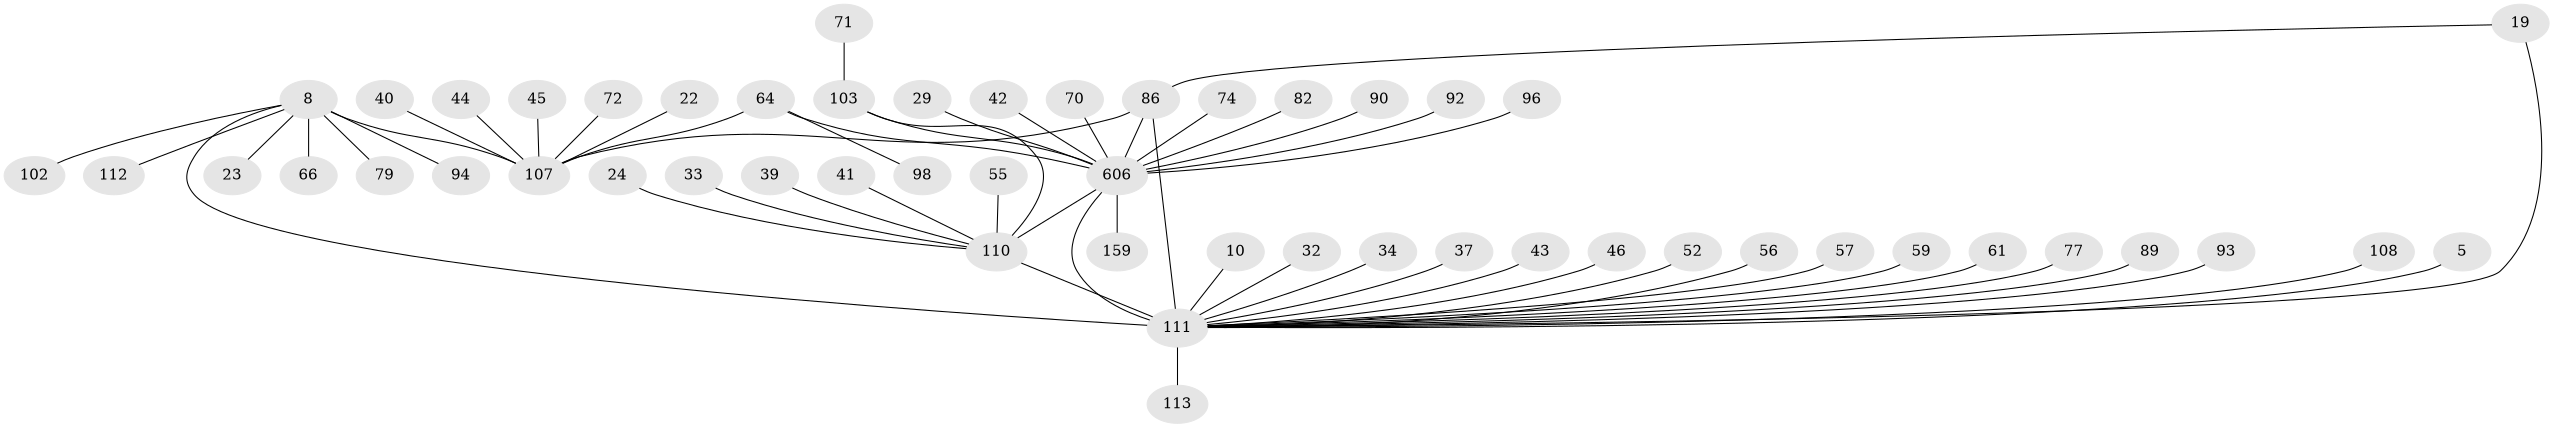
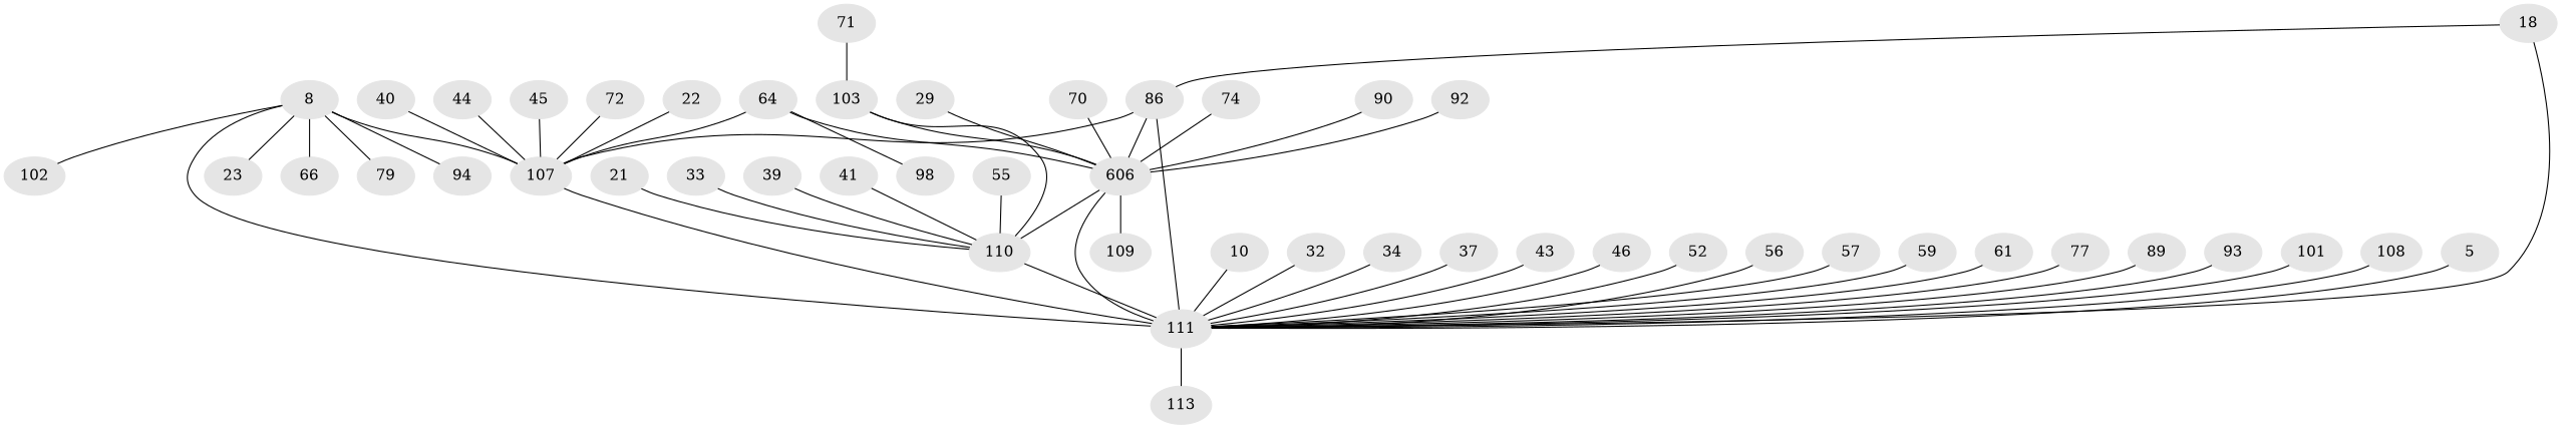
  graph {
    node [color=gray90 style=filled]
    111 [super="+104+11"]
    113
    5
    8
    23
    66
    79
    94 [super="+47"]
    102 [super="+88"]
    107 [super="+49+62+87"]
-   112
    10
    86 [super="+78+83"]
    n14 [label=606 super="+85+105+55+72"]
-   19
+   19 [label=18]
    110 [super="+81+100"]
-   21 [label=24]
+   21
    22
-   109 [label=159]
+   109
    29
    32 [super="+14"]
    33
    34
    37 [super="+9"]
    39
    40
    41
-   42
    43
    44
    45
    46
    52
    56
    57
    59
    61
    64 [super="+4"]
    98
    70
    103 [super="+91"]
    71
    74
    n44 [label=72 super="+18"]
    77
-   82
    89
    90
    92
    93
    n51 [label=55]
-   96
+   101
    108 [super="+84"]
    111 -- 113
    5 -- 111
    8 -- 111 [weight=2]
    8 -- 23
    8 -- 66
    8 -- 79
    8 -- 94
    8 -- 102
    8 -- 107 [weight=4]
-   8 -- 112
+   107 -- 111 [weight=3]
    10 -- 111
    86 -- 111
    86 -- 107 [weight=3]
    86 -- n14 [weight=2]
    n14 -- 111 [weight=6]
    n14 -- 110 [weight=3]
    n14 -- 109
    19 -- 111 [weight=2]
    19 -- 86
    110 -- 111 [weight=8]
    21 -- 110
    22 -- 107
    29 -- n14
    32 -- 111
    33 -- 110
    34 -- 111
    37 -- 111
    39 -- 110
    40 -- 107
    41 -- 110
-   42 -- n14
    43 -- 111
    44 -- 107
    45 -- 107
    46 -- 111
    52 -- 111
    56 -- 111
    57 -- 111
    59 -- 111
    61 -- 111
    64 -- 107 [weight=2]
    64 -- n14
    64 -- 98
    70 -- n14
    103 -- n14 [weight=2]
    103 -- 110
    71 -- 103
    74 -- n14
    n44 -- 107
    77 -- 111
-   82 -- n14
    89 -- 111
    90 -- n14
    92 -- n14
    93 -- 111
    n51 -- 110
-   96 -- n14
+   101 -- 111
    108 -- 111
  }
